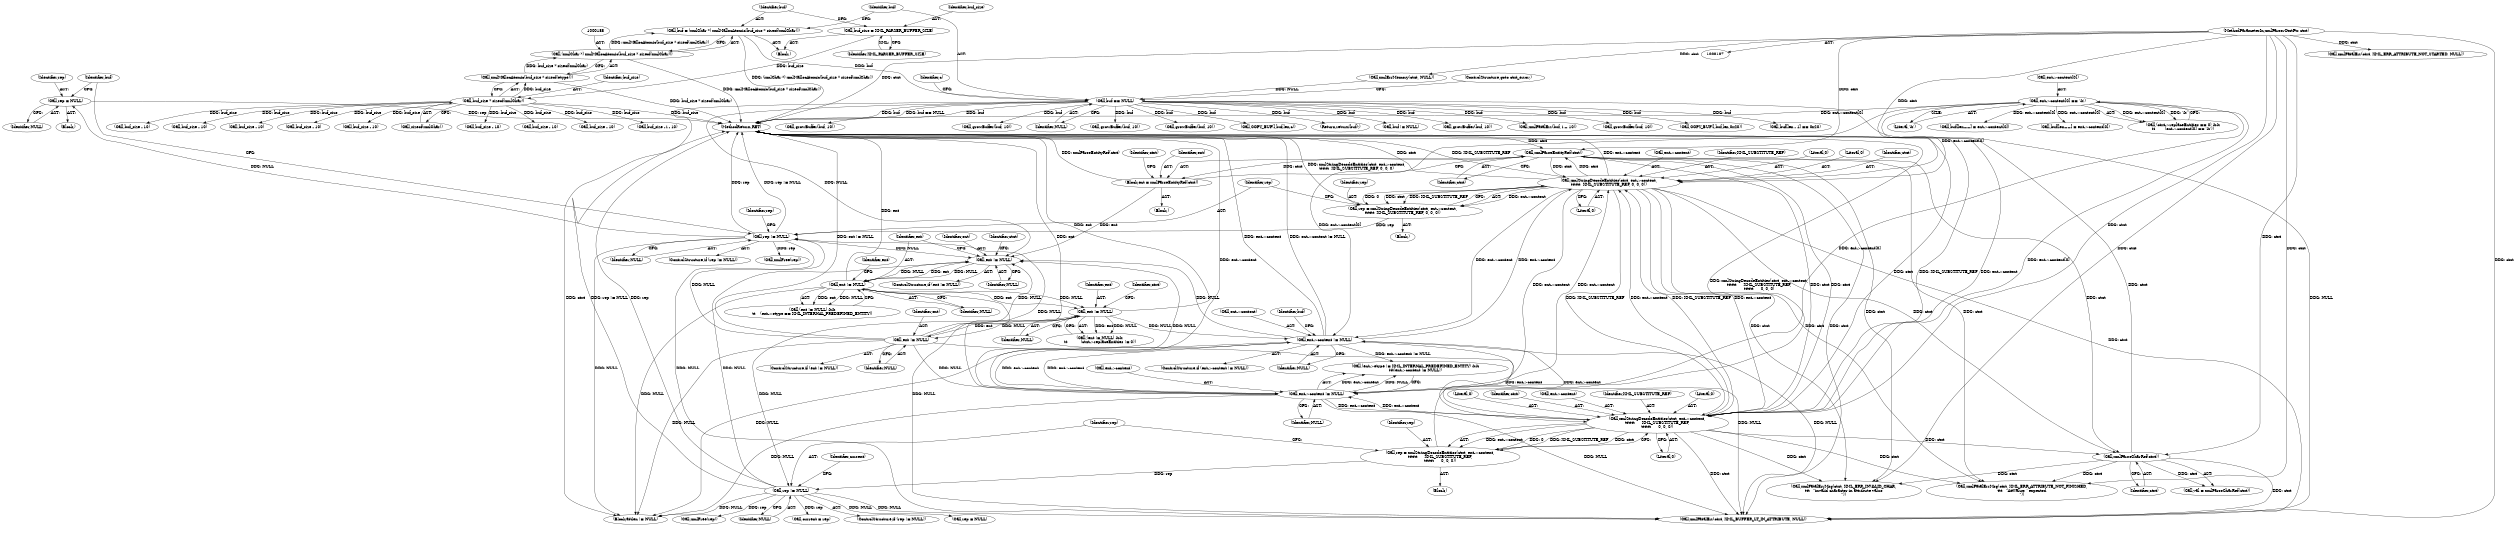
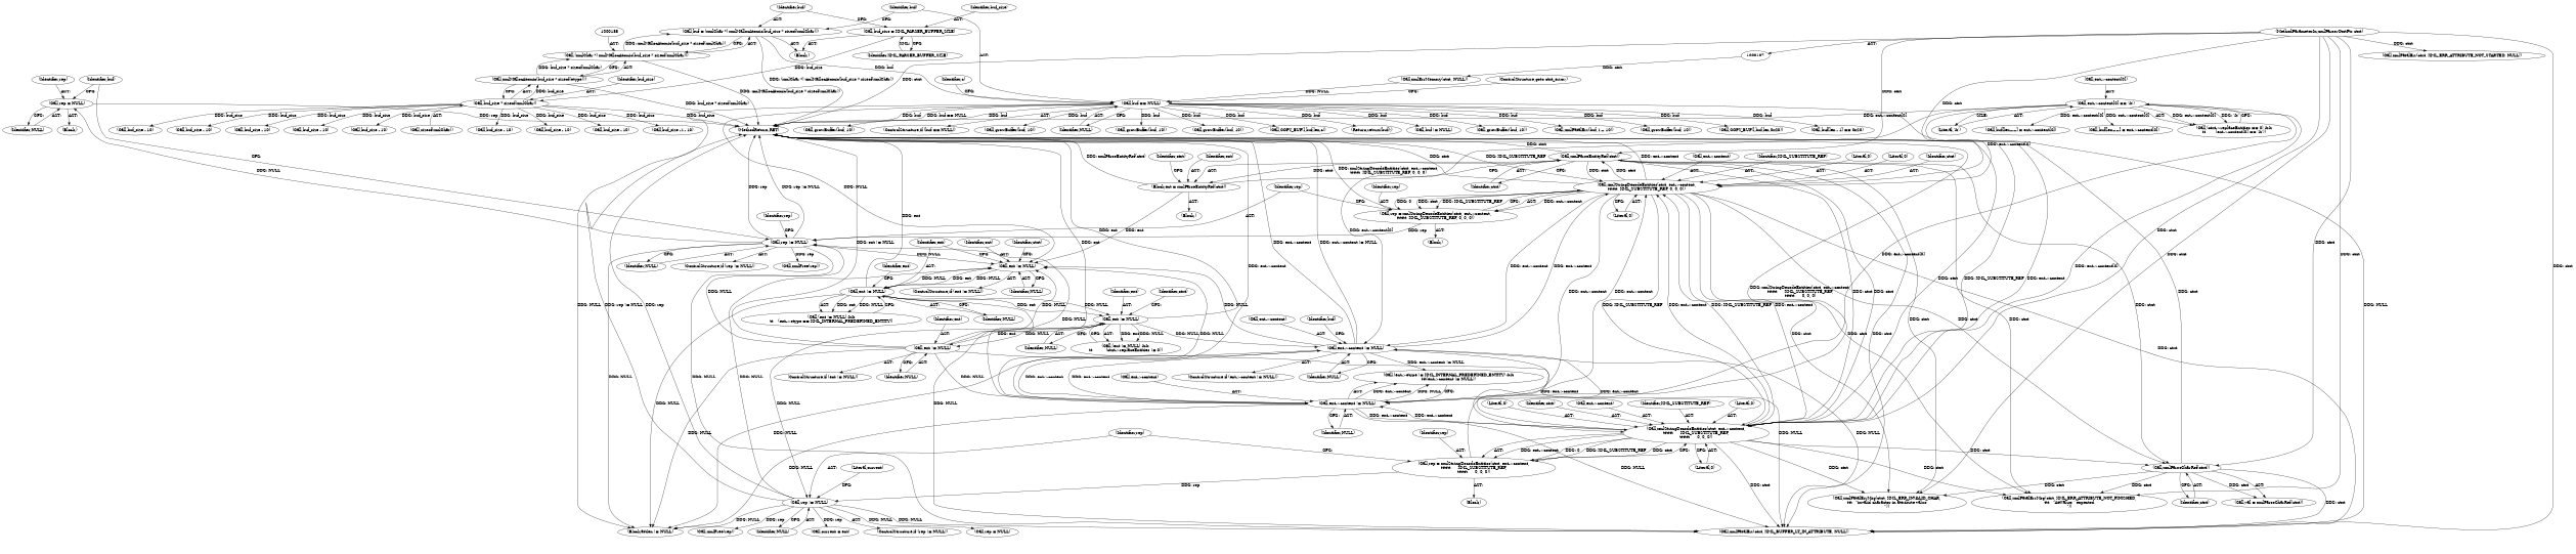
  digraph {
    n1 [label="(Call,rep = NULL)"]
    n2 [label="(Identifier,NULL)"]
    n3 [label="(MethodReturn,RET)"]
    n4 [label="(Block,)"]
    n5 [label="(Call,rep != NULL)"]
    n6 [label="(Call,ent != NULL)"]
    n7 [label="(Identifier,NULL)"]
    n8 [label="(ControlStructure,if (rep != NULL))"]
    n9 [label="(Call,xmlFatalErr(ctxt, XML_BUFFER_LT_IN_ATTRIBUTE, NULL))"]
    n10 [label="(Call,xmlFree(rep))"]
    n11 [label="(Block,attlen != NULL)"]
    n12 [label="(Call,ent != NULL)"]
    n13 [label="(Identifier,NULL)"]
    n14 [label="(ControlStructure,if (ent != NULL))"]
    n15 [label="(Call,rep = xmlStringDecodeEntities(ctxt, ent->content,\n\t\t\t\t\t\t  XML_SUBSTITUTE_REF, 0, 0, 0))"]
    n16 [label="(Call,xmlStringDecodeEntities(ctxt, ent->content,\n\t\t\t\t\t\t  XML_SUBSTITUTE_REF, 0, 0, 0))"]
    n17 [label="(Block,)"]
    n18 [label="(Call,xmlParseEntityRef(ctxt))"]
    n19 [label="(Call,xmlParseCharRef(ctxt))"]
    n20 [label="(Call,xmlStringDecodeEntities(ctxt, ent->content,\n\t\t\t\t\t\t      XML_SUBSTITUTE_REF,\n\t\t\t\t\t\t      0, 0, 0))"]
    n21 [label="(Call,ent->content != NULL)"]
    n22 [label="(Call,ent->content != NULL)"]
    n23 [label="(Call,xmlFatalErrMsg(ctxt, XML_ERR_ATTRIBUTE_NOT_FINISHED,\n\t\t\t   \"AttValue: ' expected\n\"))"]
    n24 [label="(Call,xmlFatalErrMsg(ctxt, XML_ERR_INVALID_CHAR,\n\t\t\t   \"invalid character in attribute value\n\"))"]
    n25 [label="(Literal,0)"]
    n26 [label="(Block,ent = xmlParseEntityRef(ctxt))"]
    n27 [label="(Identifier,ctxt)"]
    n28 [label="(Call,val = xmlParseCharRef(ctxt))"]
    n29 [label="(Identifier,ctxt)"]
    n30 [label="(Call,rep = xmlStringDecodeEntities(ctxt, ent->content,\n\t\t\t\t\t\t      XML_SUBSTITUTE_REF,\n\t\t\t\t\t\t      0, 0, 0))"]
    n31 [label="(Literal,0)"]
    n32 [label="(ControlStructure,if (ent->content != NULL))"]
    n33 [label="(Call,(ent->etype != XML_INTERNAL_PREDEFINED_ENTITY) &&\n\t\t\t(ent->content != NULL))"]
    n34 [label="(Identifier,NULL)"]
    n35 [label="(Identifier,NULL)"]
    n36 [label="(Block,)"]
    n37 [label="(Call,rep != NULL)"]
    n38 [label="(Block,)"]
    n39 [label="(MethodParameterIn,xmlParserCtxtPtr ctxt)"]
    n40 [label="(Call,xmlFatalErr(ctxt, XML_ERR_ATTRIBUTE_NOT_STARTED, NULL))"]
    n41 [label="(Call,xmlErrMemory(ctxt, NULL))"]
    1000107
    n43 [label="(Call,buf == NULL)"]
    n44 [label="(Call,ent->content[0] == '&')"]
    n45 [label="(Literal,'&')"]
    n46 [label="(Call,buf[len++] = ent->content[0])"]
    n47 [label="(Call,buf[len++] = ent->content[0])"]
    n48 [label="(Call,(ctxt->replaceEntities == 0) &&\n\t\t        (ent->content[0] == '&'))"]
    n49 [label="(Call,ent != NULL)"]
    n50 [label="(ControlStructure,if (ent != NULL))"]
    n51 [label="(Identifier,NULL)"]
    n52 [label="(Call,ent != NULL)"]
    n53 [label="(Identifier,NULL)"]
    n54 [label="(Call,(ent != NULL) && \n\t\t           (ctxt->replaceEntities != 0))"]
    n55 [label="(Call,xmlFree(rep))"]
    n56 [label="(Identifier,NULL)"]
-   n57 [label="(Call,current = rep)"]
+   n57 [label="(Call,current = ent)"]
    n58 [label="(ControlStructure,if (rep != NULL))"]
    n59 [label="(Call,rep = NULL)"]
    n60 [label="(Identifier,NULL)"]
    n61 [label="(Call,(ent != NULL) &&\n\t\t    (ent->etype == XML_INTERNAL_PREDEFINED_ENTITY))"]
    n62 [label="(Call,growBuffer(buf, 10))"]
+   n63 [label="(ControlStructure,if (buf == NULL))"]
    n64 [label="(Call,growBuffer(buf, 10))"]
    n65 [label="(Identifier,NULL)"]
    n66 [label="(Call,growBuffer(buf, 10))"]
    n67 [label="(Call,growBuffer(buf, 10))"]
    n68 [label="(Call,COPY_BUF(l,buf,len,c))"]
    n69 [label="(Return,return(buf);)"]
    n70 [label="(Call,buf != NULL)"]
    n71 [label="(Call,growBuffer(buf, 10))"]
    n72 [label="(Call,xmlFatalErr(buf, i + 10))"]
    n73 [label="(Call,growBuffer(buf, 10))"]
    n74 [label="(Call,COPY_BUF(l,buf,len,0x20))"]
    n75 [label="(Call,buf[len - 1] == 0x20)"]
    n76 [label="(Call,buf = (xmlChar *) xmlMallocAtomic(buf_size * sizeof(xmlChar)))"]
    n77 [label="(Call,(xmlChar *) xmlMallocAtomic(buf_size * sizeof(xmlChar)))"]
    n78 [label="(Block,)"]
    n79 [label="(Call,xmlMallocAtomic(buf_size * sizeof(etype)))"]
    n80 [label="(Call,buf_size * sizeof(xmlChar))"]
    n81 [label="(Call,sizeof(xmlChar))"]
    n82 [label="(Call,buf_size - 10)"]
    n83 [label="(Call,buf_size - 10)"]
    n84 [label="(Call,buf_size - 10)"]
    n85 [label="(Call,buf_size - i - 10)"]
    n86 [label="(Call,buf_size - 10)"]
    n87 [label="(Call,buf_size - 10)"]
    n88 [label="(Call,buf_size - 10)"]
    n89 [label="(Call,buf_size - 10)"]
    n90 [label="(Call,buf_size - 10)"]
    n91 [label="(Call,buf_size = XML_PARSER_BUFFER_SIZE)"]
    n92 [label="(Identifier,XML_PARSER_BUFFER_SIZE)"]
    n93 [label="(Identifier,buf_size)"]
    n94 [label="(Identifier,rep)"]
    n95 [label="(Identifier,buf)"]
    n96 [label="(Identifier,ent)"]
    n97 [label="(Identifier,rep)"]
    n98 [label="(Call,ent->content)"]
    n99 [label="(Identifier,ctxt)"]
    n100 [label="(Identifier,buf)"]
    n101 [label="(Literal,0)"]
    n102 [label="(ControlStructure,goto ctxt_error;)"]
    n103 [label="(Identifier,buf)"]
    n104 [label="(Identifier,ctxt)"]
    n105 [label="(Identifier,XML_SUBSTITUTE_REF)"]
    n106 [label="(Call,ent->content)"]
    n107 [label="(Identifier,ent)"]
    n108 [label="(Identifier,ent)"]
    n109 [label="(Literal,0)"]
    n110 [label="(Call,ent->content)"]
    n111 [label="(Identifier,ent)"]
    n112 [label="(Identifier,ent)"]
    n113 [label="(Identifier,buf_size)"]
    n114 [label="(Identifier,rep)"]
    n115 [label="(Identifier,rep)"]
    n116 [label="(Call,ent->content)"]
    n117 [label="(Identifier,ent)"]
    n118 [label="(Identifier,XML_SUBSTITUTE_REF)"]
    n119 [label="(Identifier,ctxt)"]
    n120 [label="(Identifier,c)"]
    n121 [label="(Literal,0)"]
    n122 [label="(Call,ent->content[0])"]
-   n123 [label="(Identifier,current)"]
+   n123 [label="(Literal,current)"]
    n124 [label="(Identifier,rep)"]
    n125 [label="(Identifier,ctxt)"]
    n126 [label="(Identifier,rep)"]
    n127 [label="(Identifier,buf)"]
    n128 [label="(Identifier,ctxt)"]
    n129 [label="(Literal,0)"]
    1000188
    n1 -> n2 [label="CFG: "]
    n1 -> n3 [label="DDG: rep"]
    n1 -> n4 [label="AST: "]
    n2 -> n1 [label="AST: "]
    n5 -> n1 [label="DDG: NULL"]
    n5 -> n3 [label="DDG: rep"]
    n5 -> n3 [label="DDG: rep != NULL"]
    n5 -> n6 [label="DDG: NULL"]
    n5 -> n7 [label="CFG: "]
    n5 -> n8 [label="AST: "]
    n5 -> n9 [label="DDG: NULL"]
    n5 -> n10 [label="DDG: rep"]
    n5 -> n11 [label="DDG: NULL"]
    n6 -> n12 [label="DDG: ent"]
    n6 -> n12 [label="DDG: NULL"]
    n6 -> n13 [label="CFG: "]
    n6 -> n14 [label="AST: "]
    n7 -> n5 [label="AST: "]
    n12 -> n3 [label="DDG: ent"]
    n12 -> n6 [label="DDG: NULL"]
    n12 -> n9 [label="DDG: NULL"]
    n12 -> n11 [label="DDG: NULL"]
    n12 -> n52 [label="DDG: ent"]
    n12 -> n52 [label="DDG: NULL"]
    n12 -> n60 [label="CFG: "]
    n12 -> n61 [label="AST: "]
    n12 -> n61 [label="DDG: ent"]
    n12 -> n61 [label="DDG: NULL"]
    n13 -> n6 [label="AST: "]
    n15 -> n3 [label="DDG: xmlStringDecodeEntities(ctxt, ent->content,\n\t\t\t\t\t\t  XML_SUBSTITUTE_REF, 0, 0, 0)"]
    n15 -> n5 [label="DDG: rep"]
    n15 -> n16 [label="CFG: "]
    n15 -> n17 [label="AST: "]
    n16 -> n3 [label="DDG: ent->content"]
    n16 -> n3 [label="DDG: ctxt"]
    n16 -> n3 [label="DDG: XML_SUBSTITUTE_REF"]
    n16 -> n9 [label="DDG: ctxt"]
    n16 -> n15 [label="AST: "]
    n16 -> n15 [label="DDG: ent->content"]
    n16 -> n15 [label="DDG: 0"]
    n16 -> n15 [label="DDG: XML_SUBSTITUTE_REF"]
    n16 -> n15 [label="DDG: ctxt"]
    n16 -> n18 [label="DDG: ctxt"]
    n16 -> n19 [label="DDG: ctxt"]
    n16 -> n20 [label="DDG: ent->content"]
    n16 -> n20 [label="DDG: XML_SUBSTITUTE_REF"]
    n16 -> n21 [label="DDG: ent->content"]
    n16 -> n22 [label="DDG: ent->content"]
    n16 -> n23 [label="DDG: ctxt"]
    n16 -> n24 [label="DDG: ctxt"]
    n16 -> n25 [label="CFG: "]
-   n3 -> n18 [label="DDG: ctxt"]
+   n18 -> n3 [label="DDG: ctxt"]
    n18 -> n9 [label="DDG: ctxt"]
    n18 -> n16 [label="DDG: ctxt"]
    n18 -> n19 [label="DDG: ctxt"]
    n18 -> n20 [label="DDG: ctxt"]
    n18 -> n23 [label="DDG: ctxt"]
    n18 -> n24 [label="DDG: ctxt"]
    n18 -> n26 [label="AST: "]
    n18 -> n26 [label="DDG: ctxt"]
    n18 -> n27 [label="CFG: "]
    n19 -> n3 [label="DDG: ctxt"]
    n19 -> n9 [label="DDG: ctxt"]
    n19 -> n23 [label="DDG: ctxt"]
    n19 -> n24 [label="DDG: ctxt"]
    n19 -> n28 [label="AST: "]
    n19 -> n28 [label="DDG: ctxt"]
    n19 -> n29 [label="CFG: "]
    n20 -> n3 [label="DDG: ent->content"]
    n20 -> n3 [label="DDG: XML_SUBSTITUTE_REF"]
    n20 -> n3 [label="DDG: ctxt"]
    n20 -> n9 [label="DDG: ctxt"]
    n20 -> n16 [label="DDG: ent->content"]
    n20 -> n16 [label="DDG: XML_SUBSTITUTE_REF"]
    n20 -> n18 [label="DDG: ctxt"]
    n20 -> n19 [label="DDG: ctxt"]
    n20 -> n21 [label="DDG: ent->content"]
    n20 -> n22 [label="DDG: ent->content"]
    n20 -> n23 [label="DDG: ctxt"]
    n20 -> n24 [label="DDG: ctxt"]
    n20 -> n30 [label="AST: "]
    n20 -> n30 [label="DDG: ent->content"]
    n20 -> n30 [label="DDG: 0"]
    n20 -> n30 [label="DDG: XML_SUBSTITUTE_REF"]
    n20 -> n30 [label="DDG: ctxt"]
    n20 -> n31 [label="CFG: "]
    n21 -> n3 [label="DDG: ent->content"]
    n21 -> n3 [label="DDG: ent->content != NULL"]
    n21 -> n6 [label="DDG: NULL"]
    n21 -> n9 [label="DDG: NULL"]
    n21 -> n11 [label="DDG: NULL"]
    n21 -> n16 [label="DDG: ent->content"]
    n21 -> n20 [label="DDG: ent->content"]
    n21 -> n22 [label="DDG: ent->content"]
    n21 -> n32 [label="AST: "]
    n21 -> n33 [label="DDG: ent->content != NULL"]
    n21 -> n34 [label="CFG: "]
    n22 -> n3 [label="DDG: ent->content"]
    n22 -> n5 [label="DDG: NULL"]
    n22 -> n6 [label="DDG: NULL"]
    n22 -> n9 [label="DDG: NULL"]
    n22 -> n11 [label="DDG: NULL"]
    n22 -> n16 [label="DDG: ent->content"]
    n22 -> n20 [label="DDG: ent->content"]
    n22 -> n21 [label="DDG: ent->content"]
    n22 -> n33 [label="AST: "]
    n22 -> n33 [label="DDG: ent->content"]
    n22 -> n33 [label="DDG: NULL"]
    n22 -> n35 [label="CFG: "]
    n25 -> n16 [label="AST: "]
    n26 -> n3 [label="DDG: xmlParseEntityRef(ctxt)"]
    n26 -> n6 [label="DDG: ent"]
    n26 -> n18 [label="CFG: "]
    n26 -> n36 [label="AST: "]
    n27 -> n18 [label="AST: "]
    n29 -> n19 [label="AST: "]
    n30 -> n3 [label="DDG: xmlStringDecodeEntities(ctxt, ent->content,\n\t\t\t\t\t\t      XML_SUBSTITUTE_REF,\n\t\t\t\t\t\t      0, 0, 0)"]
    n30 -> n20 [label="CFG: "]
    n30 -> n37 [label="DDG: rep"]
    n30 -> n38 [label="AST: "]
    n31 -> n20 [label="AST: "]
    n33 -> n22 [label="CFG: "]
    n34 -> n21 [label="AST: "]
    n35 -> n22 [label="AST: "]
    n37 -> n3 [label="DDG: rep != NULL"]
    n37 -> n3 [label="DDG: rep"]
    n37 -> n6 [label="DDG: NULL"]
    n37 -> n9 [label="DDG: NULL"]
    n37 -> n11 [label="DDG: NULL"]
    n37 -> n55 [label="DDG: rep"]
    n37 -> n56 [label="CFG: "]
    n37 -> n57 [label="DDG: rep"]
    n37 -> n58 [label="AST: "]
    n37 -> n59 [label="DDG: NULL"]
    n39 -> n3 [label="DDG: ctxt"]
    n39 -> n9 [label="DDG: ctxt"]
    n39 -> n16 [label="DDG: ctxt"]
    n39 -> n18 [label="DDG: ctxt"]
    n39 -> n19 [label="DDG: ctxt"]
    n39 -> n20 [label="DDG: ctxt"]
    n39 -> n23 [label="DDG: ctxt"]
    n39 -> n24 [label="DDG: ctxt"]
    n39 -> n40 [label="DDG: ctxt"]
-   n39 -> n41 [label="DDG: ctxt"]
+   1000107 -> n41 [label="DDG: ctxt"]
    n39 -> 1000107 [label="AST: "]
    n41 -> n43 [label="DDG: NULL"]
    n43 -> n3 [label="DDG: buf == NULL"]
    n43 -> n3 [label="DDG: buf"]
    n43 -> n6 [label="DDG: NULL"]
    n43 -> n9 [label="DDG: NULL"]
-   n43 -> n11 [label="DDG: ctxt"]
+   n43 -> n11 [label="DDG: NULL"]
    n43 -> n62 [label="DDG: buf"]
+   n43 -> n63 [label="AST: "]
    n43 -> n64 [label="DDG: buf"]
    n43 -> n65 [label="CFG: "]
    n43 -> n66 [label="DDG: buf"]
    n43 -> n67 [label="DDG: buf"]
    n43 -> n68 [label="DDG: buf"]
    n43 -> n69 [label="DDG: buf"]
    n43 -> n70 [label="DDG: buf"]
    n43 -> n71 [label="DDG: buf"]
    n43 -> n72 [label="DDG: buf"]
    n43 -> n73 [label="DDG: buf"]
    n43 -> n74 [label="DDG: buf"]
    n43 -> n75 [label="DDG: buf"]
    n44 -> n3 [label="DDG: ent->content[0]"]
    n44 -> n16 [label="DDG: ent->content[0]"]
    n44 -> n20 [label="DDG: ent->content[0]"]
    n44 -> n21 [label="DDG: ent->content[0]"]
    n44 -> n22 [label="DDG: ent->content[0]"]
    n44 -> n45 [label="SIZE: "]
    n44 -> n46 [label="DDG: ent->content[0]"]
    n44 -> n47 [label="DDG: ent->content[0]"]
    n44 -> n48 [label="AST: "]
    n44 -> n48 [label="DDG: ent->content[0]"]
    n44 -> n48 [label="DDG: '&'"]
    n45 -> n44 [label="AST: "]
    n48 -> n44 [label="CFG: "]
    n49 -> n3 [label="DDG: ent != NULL"]
    n49 -> n3 [label="DDG: ent"]
    n49 -> n5 [label="DDG: NULL"]
    n49 -> n6 [label="DDG: NULL"]
    n49 -> n9 [label="DDG: NULL"]
    n49 -> n11 [label="DDG: NULL"]
    n49 -> n22 [label="DDG: NULL"]
    n49 -> n50 [label="AST: "]
    n49 -> n51 [label="CFG: "]
    n51 -> n49 [label="AST: "]
    n52 -> n3 [label="DDG: ent"]
    n52 -> n21 [label="DDG: NULL"]
    n52 -> n37 [label="DDG: NULL"]
    n52 -> n49 [label="DDG: ent"]
    n52 -> n49 [label="DDG: NULL"]
    n52 -> n53 [label="CFG: "]
    n52 -> n54 [label="AST: "]
    n52 -> n54 [label="DDG: ent"]
    n52 -> n54 [label="DDG: NULL"]
    n53 -> n52 [label="AST: "]
    n54 -> n52 [label="CFG: "]
    n56 -> n37 [label="AST: "]
    n60 -> n12 [label="AST: "]
    n61 -> n12 [label="CFG: "]
    n65 -> n43 [label="AST: "]
    n76 -> n3 [label="DDG: (xmlChar *) xmlMallocAtomic(buf_size * sizeof(xmlChar))"]
    n76 -> n43 [label="DDG: buf"]
    n76 -> n77 [label="CFG: "]
    n76 -> n78 [label="AST: "]
    n77 -> n3 [label="DDG: xmlMallocAtomic(buf_size * sizeof(xmlChar))"]
    n77 -> n76 [label="AST: "]
    n77 -> n76 [label="DDG: xmlMallocAtomic(buf_size * sizeof(xmlChar))"]
    n77 -> n79 [label="CFG: "]
    n79 -> n3 [label="DDG: buf_size * sizeof(xmlChar)"]
    n79 -> n77 [label="AST: "]
    n79 -> n77 [label="DDG: buf_size * sizeof(xmlChar)"]
    n79 -> n80 [label="CFG: "]
    n80 -> n3 [label="DDG: buf_size"]
    n80 -> n79 [label="AST: "]
    n80 -> n79 [label="DDG: buf_size"]
-   n80 -> n81 [label="CFG: "]
    n80 -> n82 [label="DDG: buf_size"]
    n80 -> n83 [label="DDG: buf_size"]
    n80 -> n84 [label="DDG: buf_size"]
    n80 -> n85 [label="DDG: buf_size"]
    n80 -> n86 [label="DDG: buf_size"]
    n80 -> n87 [label="DDG: buf_size"]
    n80 -> n88 [label="DDG: buf_size"]
    n80 -> n89 [label="DDG: buf_size"]
    n80 -> n90 [label="DDG: buf_size"]
    n81 -> n80 [label="AST: "]
    n91 -> n78 [label="AST: "]
    n91 -> n80 [label="DDG: buf_size"]
    n91 -> n92 [label="CFG: "]
    n92 -> n91 [label="XML: "]
    n93 -> n80 [label="AST: "]
    n94 -> n15 [label="AST: "]
    n95 -> n76 [label="AST: "]
    n95 -> n91 [label="CFG: "]
    n96 -> n6 [label="CFG: "]
    n96 -> n12 [label="AST: "]
    n97 -> n30 [label="CFG: "]
    n97 -> n37 [label="AST: "]
    n98 -> n16 [label="AST: "]
    n99 -> n6 [label="CFG: "]
    n100 -> n43 [label="AST: "]
    n100 -> n76 [label="CFG: "]
    n101 -> n20 [label="AST: "]
    n102 -> n43 [label="CFG: "]
    n103 -> n1 [label="CFG: "]
    n103 -> n5 [label="CFG: "]
    n104 -> n20 [label="AST: "]
    n105 -> n16 [label="AST: "]
    n106 -> n21 [label="AST: "]
    n107 -> n26 [label="AST: "]
    n108 -> n52 [label="AST: "]
    n109 -> n16 [label="AST: "]
    n110 -> n20 [label="AST: "]
    n111 -> n6 [label="AST: "]
    n112 -> n12 [label="CFG: "]
    n113 -> n91 [label="AST: "]
    n114 -> n5 [label="CFG: "]
    n115 -> n5 [label="AST: "]
    n115 -> n15 [label="CFG: "]
    n116 -> n22 [label="AST: "]
    n117 -> n49 [label="AST: "]
    n118 -> n20 [label="AST: "]
    n119 -> n26 [label="CFG: "]
    n120 -> n43 [label="CFG: "]
    n121 -> n16 [label="AST: "]
    n122 -> n44 [label="AST: "]
    n123 -> n37 [label="CFG: "]
    n124 -> n1 [label="AST: "]
    n125 -> n16 [label="AST: "]
    n126 -> n30 [label="AST: "]
    n127 -> n21 [label="CFG: "]
    n128 -> n52 [label="CFG: "]
    n129 -> n20 [label="AST: "]
    1000188 -> n77 [label="AST: "]
  }
